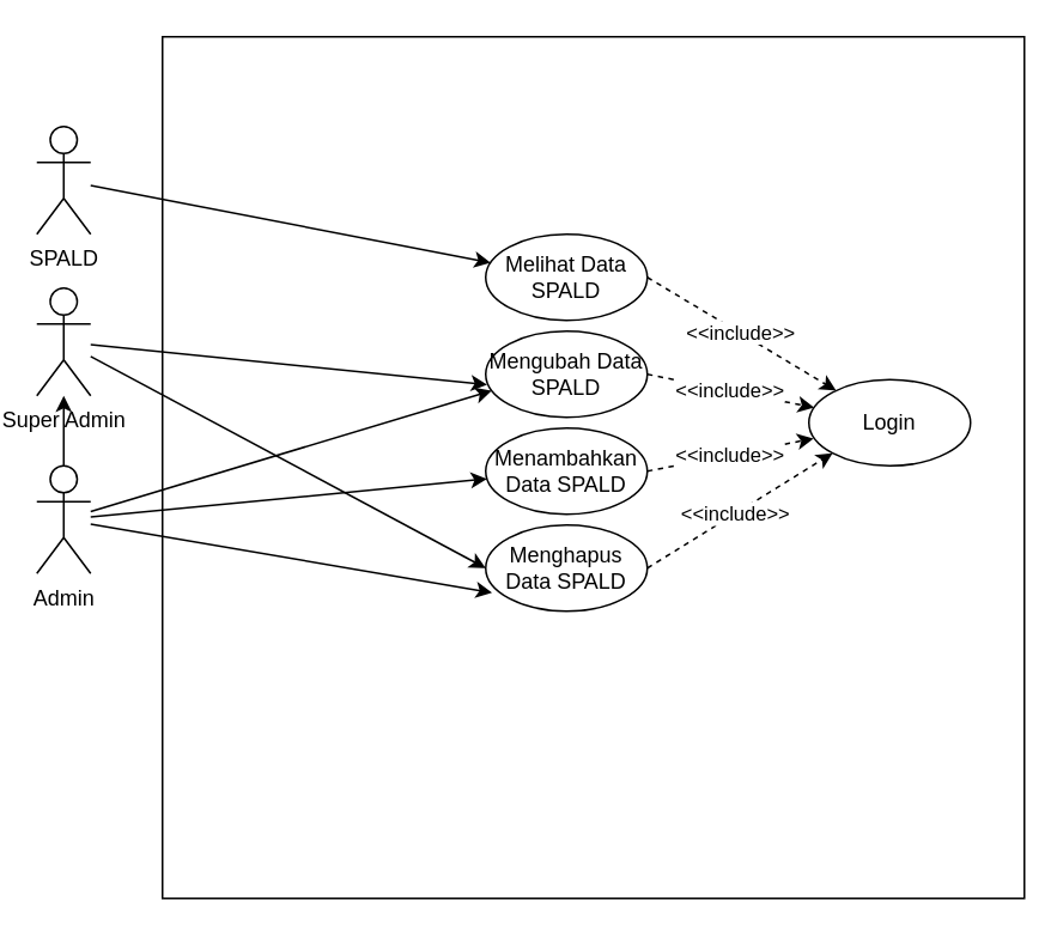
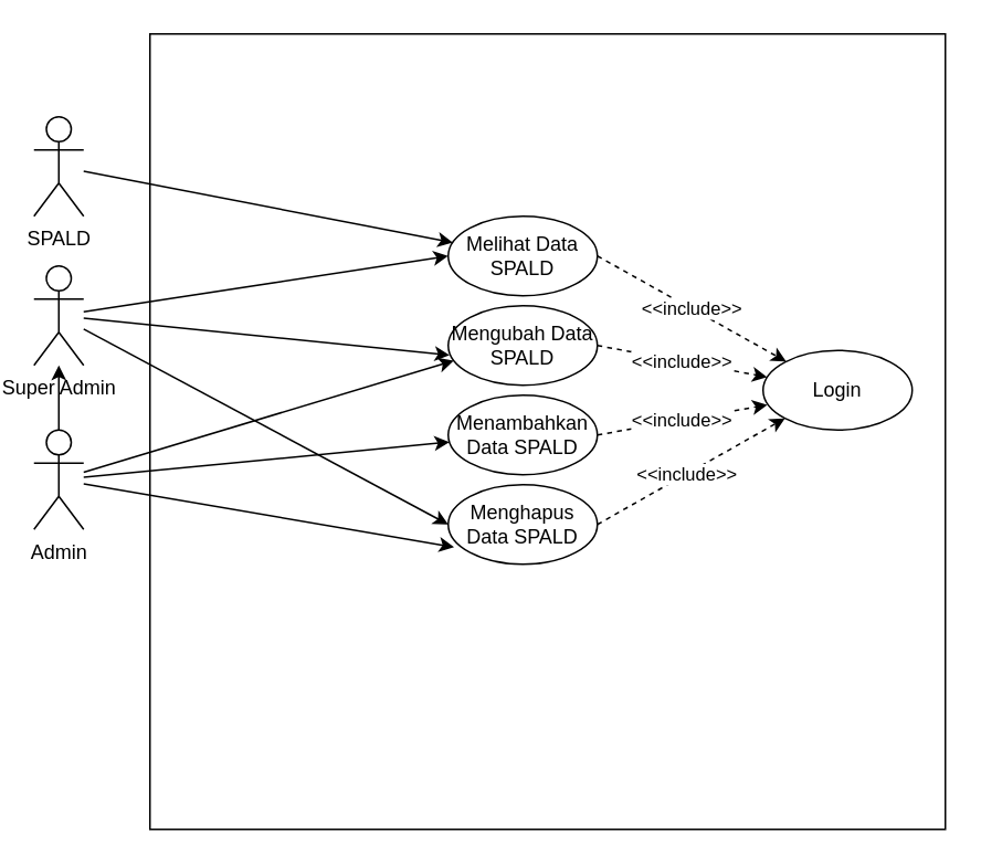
  <mxCell id="0" />
  <mxCell id="1" parent="0" />
  <mxCell id="2" value="" style="whiteSpace=wrap;html=1;aspect=fixed;fillColor=none;" parent="1" vertex="1"><mxGeometry x="90" width="480" height="480" as="geometry" y="20" /></mxCell>
+ <mxCell id="3" style="rounded=0;orthogonalLoop=1;jettySize=auto;html=1;entryX=0;entryY=0.5;entryDx=0;entryDy=0;" parent="1" source="6" target="13" edge="1"><mxGeometry relative="1" as="geometry" /></mxCell>
  <mxCell id="4" style="edgeStyle=none;rounded=0;orthogonalLoop=1;jettySize=auto;html=1;entryX=0.009;entryY=0.378;entryDx=0;entryDy=0;entryPerimeter=0;strokeColor=#000000;" parent="1" source="6" target="14" edge="1"><mxGeometry relative="1" as="geometry" /></mxCell>
  <mxCell id="5" style="edgeStyle=none;rounded=0;orthogonalLoop=1;jettySize=auto;html=1;entryX=0;entryY=0.5;entryDx=0;entryDy=0;strokeColor=#000000;" parent="1" source="6" target="15" edge="1"><mxGeometry relative="1" as="geometry" /></mxCell>
  <mxCell id="6" value="Super Admin" style="shape=umlActor;verticalLabelPosition=bottom;verticalAlign=top;html=1;outlineConnect=0;" parent="1" vertex="1"><mxGeometry x="20" y="160" width="30" height="60" as="geometry" /></mxCell>
  <mxCell id="7" style="edgeStyle=none;rounded=0;orthogonalLoop=1;jettySize=auto;html=1;strokeColor=#000000;" parent="1" source="11" target="6" edge="1"><mxGeometry relative="1" as="geometry" /></mxCell>
  <mxCell id="8" value="" style="edgeStyle=none;rounded=0;orthogonalLoop=1;jettySize=auto;html=1;strokeColor=#000000;" parent="1" source="11" target="16" edge="1"><mxGeometry relative="1" as="geometry" /></mxCell>
  <mxCell id="9" style="edgeStyle=none;rounded=0;orthogonalLoop=1;jettySize=auto;html=1;entryX=0.037;entryY=0.309;entryDx=0;entryDy=0;entryPerimeter=0;strokeColor=#000000;" parent="1" source="11" target="14" edge="1"><mxGeometry relative="1" as="geometry" /></mxCell>
  <mxCell id="10" style="edgeStyle=none;rounded=0;orthogonalLoop=1;jettySize=auto;html=1;entryX=0.039;entryY=0.215;entryDx=0;entryDy=0;entryPerimeter=0;shadow=0;strokeColor=#000000;" edge="1" parent="1" source="11" target="15"><mxGeometry relative="1" as="geometry" /></mxCell>
  <mxCell id="11" value="Admin" style="shape=umlActor;verticalLabelPosition=bottom;verticalAlign=top;html=1;outlineConnect=0;" parent="1" vertex="1"><mxGeometry x="20" y="259" width="30" height="60" as="geometry" /></mxCell>
  <mxCell id="12" value="" style="group" parent="1" vertex="1" connectable="0"><mxGeometry x="270" y="130" width="90" height="210" as="geometry" /></mxCell>
  <mxCell id="13" value="Melihat Data SPALD" style="ellipse;whiteSpace=wrap;html=1;flipV=1;" parent="12" vertex="1"><mxGeometry width="90" height="48" as="geometry" /></mxCell>
  <mxCell id="14" value="Mengubah Data SPALD" style="ellipse;whiteSpace=wrap;html=1;flipV=1;" parent="12" vertex="1"><mxGeometry y="54" width="90" height="48" as="geometry" /></mxCell>
  <mxCell id="15" value="Menghapus Data SPALD" style="ellipse;whiteSpace=wrap;html=1;flipV=1;" parent="12" vertex="1"><mxGeometry y="162" width="90" height="48" as="geometry" /></mxCell>
  <mxCell id="16" value="Menambahkan Data SPALD" style="ellipse;whiteSpace=wrap;html=1;flipV=1;" parent="12" vertex="1"><mxGeometry y="108" width="90" height="48" as="geometry" /></mxCell>
- <mxCell id="17" value="Login" style="ellipse;whiteSpace=wrap;html=1;flipV=1;" parent="1" vertex="1"><mxGeometry x="450" y="211" width="90" height="48" as="geometry" /></mxCell>
+ <mxCell id="17" value="Login" style="ellipse;whiteSpace=wrap;html=1;flipV=1;" parent="1" vertex="1"><mxGeometry x="460" y="211" width="90" height="48" as="geometry" /></mxCell>
  <mxCell id="18" value="&amp;lt;&amp;lt;include&amp;gt;&amp;gt;" style="edgeStyle=none;rounded=0;orthogonalLoop=1;jettySize=auto;html=1;exitX=1;exitY=0.5;exitDx=0;exitDy=0;strokeColor=#000000;dashed=1;shadow=0;metaEdit=0;" parent="1" source="13" target="17" edge="1"><mxGeometry relative="1" as="geometry" /></mxCell>
  <mxCell id="19" value="&amp;lt;&amp;lt;include&amp;gt;&amp;gt;" style="edgeStyle=none;rounded=0;orthogonalLoop=1;jettySize=auto;html=1;exitX=1;exitY=0.5;exitDx=0;exitDy=0;dashed=1;strokeColor=#000000;" parent="1" source="14" target="17" edge="1"><mxGeometry relative="1" as="geometry" /></mxCell>
  <mxCell id="20" value="&amp;lt;&amp;lt;include&amp;gt;&amp;gt;" style="edgeStyle=none;rounded=0;orthogonalLoop=1;jettySize=auto;html=1;exitX=1;exitY=0.5;exitDx=0;exitDy=0;entryX=0.028;entryY=0.316;entryDx=0;entryDy=0;entryPerimeter=0;dashed=1;strokeColor=#000000;" parent="1" source="16" target="17" edge="1"><mxGeometry relative="1" as="geometry" /></mxCell>
  <mxCell id="21" style="edgeStyle=none;rounded=0;orthogonalLoop=1;jettySize=auto;html=1;exitX=1;exitY=0.5;exitDx=0;exitDy=0;entryX=0;entryY=1;entryDx=0;entryDy=0;dashed=1;strokeColor=#000000;" parent="1" source="15" target="17" edge="1"><mxGeometry relative="1" as="geometry" /></mxCell>
  <mxCell id="22" value="&amp;lt;&amp;lt;include&amp;gt;&amp;gt;" style="edgeLabel;html=1;align=center;verticalAlign=middle;resizable=0;points=[];" parent="21" vertex="1" connectable="0"><mxGeometry x="-0.064" relative="1" as="geometry"><mxPoint as="offset" /></mxGeometry></mxCell>
  <mxCell id="23" style="edgeStyle=none;rounded=0;orthogonalLoop=1;jettySize=auto;html=1;shadow=0;strokeColor=#000000;" edge="1" parent="1" source="24" target="13"><mxGeometry relative="1" as="geometry" /></mxCell>
  <mxCell id="24" value="SPALD" style="shape=umlActor;verticalLabelPosition=bottom;verticalAlign=top;html=1;outlineConnect=0;fillColor=none;" vertex="1" parent="1"><mxGeometry x="20" y="70" width="30" height="60" as="geometry" /></mxCell>
